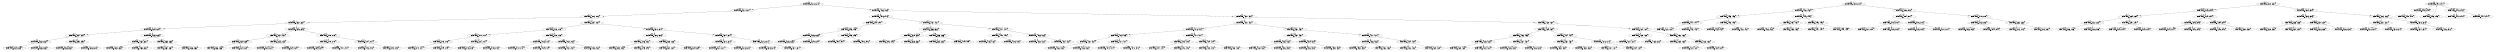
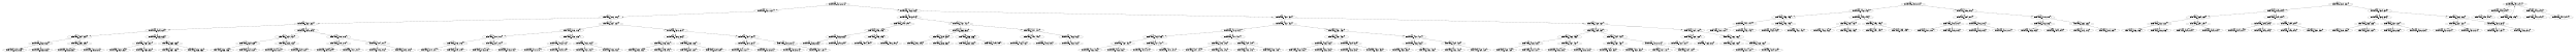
  digraph {
    n1 [label="Node{data=[2818, 2818]}"]
    n2 [label="Node{data=[2317, 2317]}"]
    n3 [label="Node{data=[4265, 4265]}"]
    n4 [label="Node{data=[2706, 2706]}"]
    n5 [label="Node{data=[2915, 2915]}"]
    n6 [label="Node{data=[4821, 4821]}"]
    n7 [label="Node{data=[2637, 2637]}"]
    n8 [label="Node{data=[2734, 2734]}"]
    n9 [label="Node{data=[2000, 2000]}"]
    n10 [label="Node{data=[1962, 1962]}"]
    n11 [label="Node{data=[2008, 2008]}"]
    n12 [label="Node{data=[2301, 2301]}"]
    n13 [label="Node{data=[2293, 2293]}"]
    n14 [label="Node{data=[2309, 2309]}"]
    n15 [label="Node{data=[1958, 1958]}"]
    n16 [label="Node{data=[1996, 1996]}"]
    n17 [label="Node{data=[2004, 2004]}"]
    n18 [label="Node{data=[2100, 2100]}"]
    n19 [label="Node{data=[1947, 1947]}"]
    n20 [label="Node{data=[1960, 1960]}"]
    n21 [label="Node{data=[1964, 1964]}"]
    n22 [label="Node{data=[1998, 1998]}"]
    n23 [label="Node{data=[1821, 1821]}"]
    n24 [label="Node{data=[1957, 1957]}"]
    n25 [label="Node{data=[1959, 1959]}"]
    n26 [label="Node{data=[1961, 1961]}"]
    n27 [label="Node{data=[1963, 1963]}"]
    n28 [label="Node{data=[1965, 1965]}"]
    n29 [label="Node{data=[1997, 1997]}"]
    n30 [label="Node{data=[1999, 1999]}"]
    n31 [label="Node{data=[2002, 2002]}"]
    n32 [label="Node{data=[2006, 2006]}"]
    n33 [label="Node{data=[2082, 2082]}"]
    n34 [label="Node{data=[2283, 2283]}"]
    n35 [label="Node{data=[2001, 2001]}"]
    n36 [label="Node{data=[2003, 2003]}"]
    n37 [label="Node{data=[2005, 2005]}"]
    n38 [label="Node{data=[2007, 2007]}"]
    n39 [label="Node{data=[2058, 2058]}"]
    n40 [label="Node{data=[2099, 2099]}"]
    n41 [label="Node{data=[2115, 2115]}"]
    n42 [label="Node{data=[2284, 2284]}"]
    n43 [label="Node{data=[2289, 2289]}"]
    n44 [label="Node{data=[2297, 2297]}"]
    n45 [label="Node{data=[2305, 2305]}"]
    n46 [label="Node{data=[2313, 2313]}"]
    n47 [label="Node{data=[2287, 2287]}"]
    n48 [label="Node{data=[2291, 2291]}"]
    n49 [label="Node{data=[2295, 2295]}"]
    n50 [label="Node{data=[2299, 2299]}"]
    n51 [label="Node{data=[2286, 2286]}"]
    n52 [label="Node{data=[2288, 2288]}"]
    n53 [label="Node{data=[2290, 2290]}"]
    n54 [label="Node{data=[2292, 2292]}"]
    n55 [label="Node{data=[2294, 2294]}"]
    n56 [label="Node{data=[2296, 2296]}"]
    n57 [label="Node{data=[2298, 2298]}"]
    n58 [label="Node{data=[2300, 2300]}"]
    n59 [label="Node{data=[2303, 2303]}"]
    n60 [label="Node{data=[2307, 2307]}"]
    n61 [label="Node{data=[2311, 2311]}"]
    n62 [label="Node{data=[2315, 2315]}"]
    n63 [label="Node{data=[2302, 2302]}"]
    n64 [label="Node{data=[2304, 2304]}"]
    n65 [label="Node{data=[2306, 2306]}"]
    n66 [label="Node{data=[2308, 2308]}"]
    n67 [label="Node{data=[2310, 2310]}"]
    n68 [label="Node{data=[2312, 2312]}"]
    n69 [label="Node{data=[2314, 2314]}"]
    n70 [label="Node{data=[2316, 2316]}"]
    n71 [label="Node{data=[2629, 2629]}"]
    n72 [label="Node{data=[2698, 2698]}"]
    n73 [label="Node{data=[2726, 2726]}"]
    n74 [label="Node{data=[2810, 2810]}"]
    n75 [label="Node{data=[2544, 2544]}"]
    n76 [label="Node{data=[2633, 2633]}"]
    n77 [label="Node{data=[2641, 2641]}"]
    n78 [label="Node{data=[2702, 2702]}"]
    n79 [label="Node{data=[2362, 2362]}"]
    n80 [label="Node{data=[2592, 2592]}"]
    n81 [label="Node{data=[2631, 2631]}"]
    n82 [label="Node{data=[2635, 2635]}"]
    n83 [label="Node{data=[2345, 2345]}"]
    n84 [label="Node{data=[2365, 2365]}"]
    n85 [label="Node{data=[2583, 2583]}"]
    n86 [label="Node{data=[2628, 2628]}"]
    n87 [label="Node{data=[2630, 2630]}"]
    n88 [label="Node{data=[2632, 2632]}"]
    n89 [label="Node{data=[2634, 2634]}"]
    n90 [label="Node{data=[2636, 2636]}"]
    n91 [label="Node{data=[2639, 2639]}"]
    n92 [label="Node{data=[2643, 2643]}"]
    n93 [label="Node{data=[2700, 2700]}"]
    n94 [label="Node{data=[2704, 2704]}"]
    n95 [label="Node{data=[2638, 2638]}"]
    n96 [label="Node{data=[2640, 2640]}"]
    n97 [label="Node{data=[2642, 2642]}"]
    n98 [label="Node{data=[2697, 2697]}"]
    n99 [label="Node{data=[2699, 2699]}"]
    n100 [label="Node{data=[2701, 2701]}"]
    n101 [label="Node{data=[2703, 2703]}"]
    n102 [label="Node{data=[2705, 2705]}"]
    n103 [label="Node{data=[2710, 2710]}"]
    n104 [label="Node{data=[2730, 2730]}"]
    n105 [label="Node{data=[2806, 2806]}"]
    n106 [label="Node{data=[2814, 2814]}"]
    n107 [label="Node{data=[2708, 2708]}"]
    n108 [label="Node{data=[2724, 2724]}"]
    n109 [label="Node{data=[2728, 2728]}"]
    n110 [label="Node{data=[2732, 2732]}"]
    n111 [label="Node{data=[2707, 2707]}"]
    n112 [label="Node{data=[2709, 2709]}"]
    n113 [label="Node{data=[2723, 2723]}"]
    n114 [label="Node{data=[2725, 2725]}"]
    n115 [label="Node{data=[2727, 2727]}"]
    n116 [label="Node{data=[2729, 2729]}"]
    n117 [label="Node{data=[2731, 2731]}"]
    n118 [label="Node{data=[2733, 2733]}"]
    n119 [label="Node{data=[2736, 2736]}"]
    n120 [label="Node{data=[2808, 2808]}"]
    n121 [label="Node{data=[2812, 2812]}"]
    n122 [label="Node{data=[2816, 2816]}"]
    n123 [label="Node{data=[2735, 2735]}"]
    n124 [label="Node{data=[2795, 2795]}"]
    n125 [label="Node{data=[2807, 2807]}"]
    n126 [label="Node{data=[2809, 2809]}"]
    n127 [label="Node{data=[2811, 2811]}"]
    n128 [label="Node{data=[2813, 2813]}"]
    n129 [label="Node{data=[2815, 2815]}"]
    n130 [label="Node{data=[2817, 2817]}"]
    n131 [label="Node{data=[2907, 2907]}"]
    n132 [label="Node{data=[4131, 4131]}"]
    n133 [label="Node{data=[4281, 4281]}"]
    n134 [label="Node{data=[7820, 7820]}"]
    n135 [label="Node{data=[2903, 2903]}"]
    n136 [label="Node{data=[3363, 3363]}"]
    n137 [label="Node{data=[4247, 4247]}"]
    n138 [label="Node{data=[2856, 2856]}"]
    n139 [label="Node{data=[2905, 2905]}"]
    n140 [label="Node{data=[2911, 2911]}"]
    n141 [label="Node{data=[2909, 2909]}"]
    n142 [label="Node{data=[2913, 2913]}"]
    n143 [label="Node{data=[2836, 2836]}"]
    n144 [label="Node{data=[2890, 2890]}"]
    n145 [label="Node{data=[2904, 2904]}"]
    n146 [label="Node{data=[2906, 2906]}"]
    n147 [label="Node{data=[2908, 2908]}"]
    n148 [label="Node{data=[2910, 2910]}"]
    n149 [label="Node{data=[2912, 2912]}"]
    n150 [label="Node{data=[2914, 2914]}"]
    n151 [label="Node{data=[3340, 3340]}"]
    n152 [label="Node{data=[3365, 3365]}"]
    n153 [label="Node{data=[4192, 4192]}"]
    n154 [label="Node{data=[4263, 4263]}"]
    n155 [label="Node{data=[2916, 2916]}"]
    n156 [label="Node{data=[3362, 3362]}"]
    n157 [label="Node{data=[3364, 3364]}"]
    n158 [label="Node{data=[4099, 4099]}"]
    n159 [label="Node{data=[4163, 4163]}"]
    n160 [label="Node{data=[4203, 4203]}"]
    n161 [label="Node{data=[4262, 4262]}"]
-   n162 [label="Node{data=[4264, 4264]}"]
    n163 [label="Node{data=[4273, 4273]}"]
    n164 [label="Node{data=[4531, 4531]}"]
    n165 [label="Node{data=[4829, 4829]}"]
    n166 [label="Node{data=[7824, 7824]}"]
    n167 [label="Node{data=[4269, 4269]}"]
    n168 [label="Node{data=[4277, 4277]}"]
    n169 [label="Node{data=[4527, 4527]}"]
    n170 [label="Node{data=[4817, 4817]}"]
    n171 [label="Node{data=[4267, 4267]}"]
    n172 [label="Node{data=[4271, 4271]}"]
    n173 [label="Node{data=[4275, 4275]}"]
    n174 [label="Node{data=[4279, 4279]}"]
    n175 [label="Node{data=[4266, 4266]}"]
    n176 [label="Node{data=[4268, 4268]}"]
    n177 [label="Node{data=[4270, 4270]}"]
    n178 [label="Node{data=[4272, 4272]}"]
    n179 [label="Node{data=[4274, 4274]}"]
    n180 [label="Node{data=[4276, 4276]}"]
    n181 [label="Node{data=[4278, 4278]}"]
    n182 [label="Node{data=[4280, 4280]}"]
    n183 [label="Node{data=[4283, 4283]}"]
    n184 [label="Node{data=[4529, 4529]}"]
    n185 [label="Node{data=[4568, 4568]}"]
    n186 [label="Node{data=[4819, 4819]}"]
    n187 [label="Node{data=[4282, 4282]}"]
    n188 [label="Node{data=[4526, 4526]}"]
    n189 [label="Node{data=[4528, 4528]}"]
    n190 [label="Node{data=[4530, 4530]}"]
    n191 [label="Node{data=[4532, 4532]}"]
    n192 [label="Node{data=[4608, 4608]}"]
    n193 [label="Node{data=[4818, 4818]}"]
    n194 [label="Node{data=[4820, 4820]}"]
    n195 [label="Node{data=[4825, 4825]}"]
    n196 [label="Node{data=[4844, 4844]}"]
    n197 [label="Node{data=[7822, 7822]}"]
    n198 [label="Node{data=[7826, 7826]}"]
    n199 [label="Node{data=[4823, 4823]}"]
    n200 [label="Node{data=[4827, 4827]}"]
    n201 [label="Node{data=[4831, 4831]}"]
    n202 [label="Node{data=[7818, 7818]}"]
    n203 [label="Node{data=[4822, 4822]}"]
    n204 [label="Node{data=[4824, 4824]}"]
    n205 [label="Node{data=[4826, 4826]}"]
    n206 [label="Node{data=[4828, 4828]}"]
    n207 [label="Node{data=[4830, 4830]}"]
    n208 [label="Node{data=[4832, 4832]}"]
    n209 [label="Node{data=[7817, 7817]}"]
    n210 [label="Node{data=[7819, 7819]}"]
    n211 [label="Node{data=[7821, 7821]}"]
    n212 [label="Node{data=[7823, 7823]}"]
    n213 [label="Node{data=[7825, 7825]}"]
    n214 [label="Node{data=[7828, 7828]}"]
    n215 [label="Node{data=[7827, 7827]}"]
    n216 [label="Node{data=[7829, 7829]}"]
    n1 -> n2
    n1 -> n3
    n2 -> n4
    n3 -> n5
    n3 -> n6
    n4 -> n7
    n4 -> n8
    n5 -> n131
    n5 -> n132
    n6 -> n133
    n6 -> n134
    n7 -> n71
    n7 -> n72
    n8 -> n73
    n8 -> n74
    n9 -> n10
    n9 -> n11
    n10 -> n15
    n10 -> n16
    n11 -> n17
    n11 -> n18
    n12 -> n13
    n12 -> n14
    n13 -> n43
    n13 -> n44
    n14 -> n45
    n14 -> n46
    n15 -> n19
    n15 -> n20
    n16 -> n21
    n16 -> n22
    n17 -> n31
    n17 -> n32
    n18 -> n33
    n18 -> n34
    n19 -> n23
    n19 -> n24
    n20 -> n25
    n20 -> n26
    n21 -> n27
    n21 -> n28
    n22 -> n29
    n22 -> n30
    n31 -> n35
    n31 -> n36
    n32 -> n37
    n32 -> n38
    n33 -> n39
    n33 -> n40
    n34 -> n41
    n34 -> n42
    n43 -> n47
    n43 -> n48
    n44 -> n49
    n44 -> n50
    n45 -> n59
    n45 -> n60
    n46 -> n61
    n46 -> n62
    n47 -> n51
    n47 -> n52
    n48 -> n53
    n48 -> n54
    n49 -> n55
    n49 -> n56
    n50 -> n57
    n50 -> n58
    n59 -> n63
    n59 -> n64
    n60 -> n65
    n60 -> n66
    n61 -> n67
    n61 -> n68
    n62 -> n69
    n62 -> n70
    n71 -> n75
    n71 -> n76
    n72 -> n77
    n72 -> n78
    n73 -> n103
    n73 -> n104
    n74 -> n105
    n74 -> n106
    n75 -> n79
    n75 -> n80
    n76 -> n81
    n76 -> n82
    n77 -> n91
    n77 -> n92
    n78 -> n93
    n78 -> n94
    n79 -> n83
    n79 -> n84
    n80 -> n85
    n80 -> n86
    n81 -> n87
    n81 -> n88
    n82 -> n89
    n82 -> n90
    n91 -> n95
    n91 -> n96
    n92 -> n97
    n92 -> n98
    n93 -> n99
    n93 -> n100
    n94 -> n101
    n94 -> n102
    n103 -> n107
    n103 -> n108
    n104 -> n109
    n104 -> n110
    n105 -> n119
    n105 -> n120
    n106 -> n121
    n106 -> n122
    n107 -> n111
    n107 -> n112
    n108 -> n113
    n108 -> n114
    n109 -> n115
    n109 -> n116
    n110 -> n117
    n110 -> n118
    n119 -> n123
    n119 -> n124
    n120 -> n125
    n120 -> n126
    n121 -> n127
    n121 -> n128
    n122 -> n129
    n122 -> n130
    n131 -> n135
    n132 -> n136
    n132 -> n137
    n133 -> n163
    n133 -> n164
    n134 -> n165
    n134 -> n166
    n135 -> n138
    n135 -> n139
    n136 -> n151
    n136 -> n152
    n137 -> n153
    n137 -> n154
    n138 -> n143
    n138 -> n144
    n139 -> n145
    n139 -> n146
    n140 -> n141
    n140 -> n142
    n141 -> n147
    n141 -> n148
    n142 -> n149
    n142 -> n150
    n147 -> n140
    n151 -> n155
    n151 -> n156
    n152 -> n157
    n152 -> n158
    n153 -> n159
    n153 -> n160
    n154 -> n161
-   n154 -> n162
    n163 -> n167
    n163 -> n168
    n164 -> n169
    n164 -> n170
    n165 -> n195
    n165 -> n196
    n166 -> n197
    n166 -> n198
    n167 -> n171
    n167 -> n172
    n168 -> n173
    n168 -> n174
    n169 -> n183
    n169 -> n184
    n170 -> n185
    n170 -> n186
    n171 -> n175
    n171 -> n176
    n172 -> n177
    n172 -> n178
    n173 -> n179
    n173 -> n180
    n174 -> n181
    n174 -> n182
    n183 -> n187
    n183 -> n188
    n184 -> n189
    n184 -> n190
    n185 -> n191
    n185 -> n192
    n186 -> n193
    n186 -> n194
    n195 -> n199
    n195 -> n200
    n196 -> n201
    n196 -> n202
    n197 -> n211
    n197 -> n212
    n198 -> n213
    n198 -> n214
    n199 -> n203
    n199 -> n204
    n200 -> n205
    n200 -> n206
    n201 -> n207
    n201 -> n208
    n202 -> n209
    n202 -> n210
    n214 -> n215
    n214 -> n216
  }
